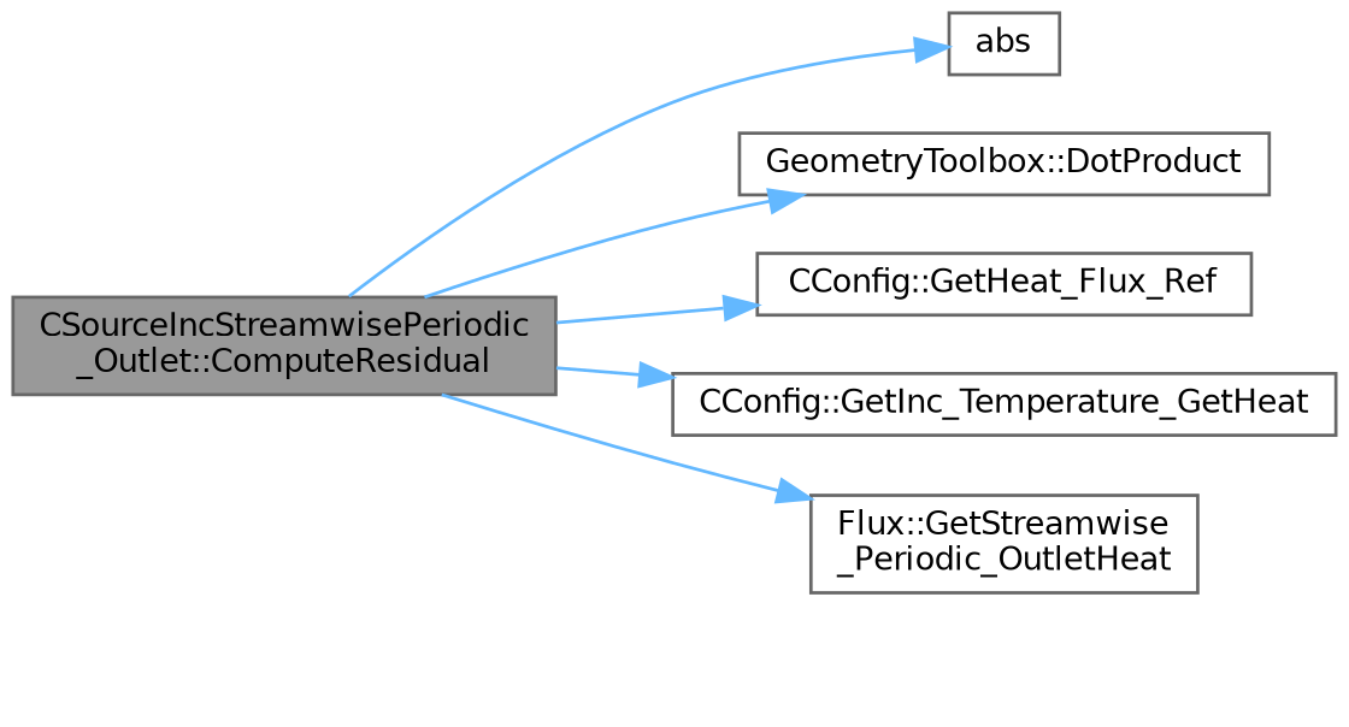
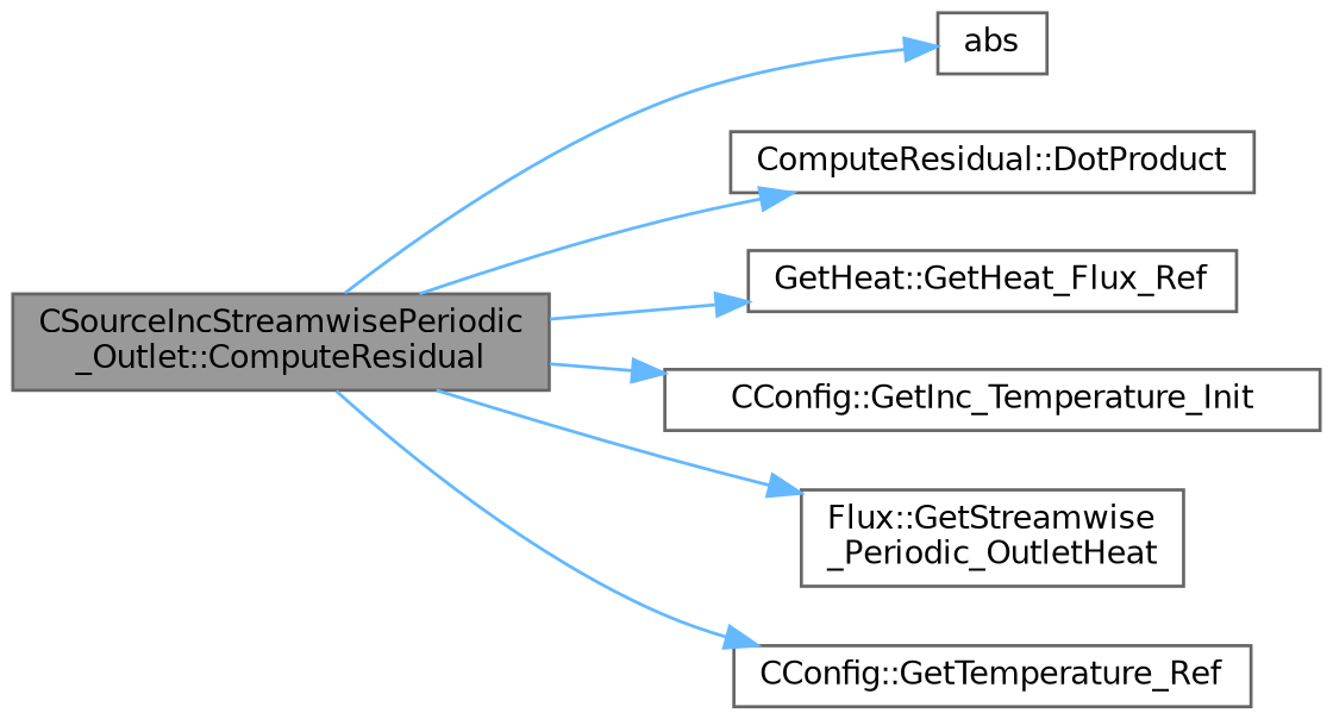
  digraph {
    rankdir=LR
    node [color=grey40 fillcolor=white fontname=Helvetica fontsize=10 shape=box style=filled]
    edge [color=steelblue1 fontname=Helvetica fontsize=10 labelfontname=Helvetica labelfontsize=10 style=solid]
    n1 [color=gray40 fillcolor=grey60 fontcolor=black height=0.2 label="CSourceIncStreamwisePeriodic\l_Outlet::ComputeResidual" width=0.4]
    n2 [height=0.2 label=abs width=0.4]
-   n3 [height=0.2 label="GeometryToolbox::DotProduct" width=0.4]
-   n4 [height=0.2 label="CConfig::GetHeat_Flux_Ref" width=0.4]
-   n5 [height=0.2 label="CConfig::GetInc_Temperature_GetHeat" width=0.4]
+   n3 [height=0.2 label="ComputeResidual::DotProduct" width=0.4]
+   n4 [height=0.2 label="GetHeat::GetHeat_Flux_Ref" width=0.4]
+   n5 [height=0.2 label="CConfig::GetInc_Temperature_Init" width=0.4]
    n6 [height=0.2 label="Flux::GetStreamwise\l_Periodic_OutletHeat" width=0.4]
+   n7 [height=0.2 label="CConfig::GetTemperature_Ref" width=0.4]
    n1 -> n2
    n1 -> n3
    n1 -> n4
    n1 -> n5
    n1 -> n6
+   n1 -> n7
  }
